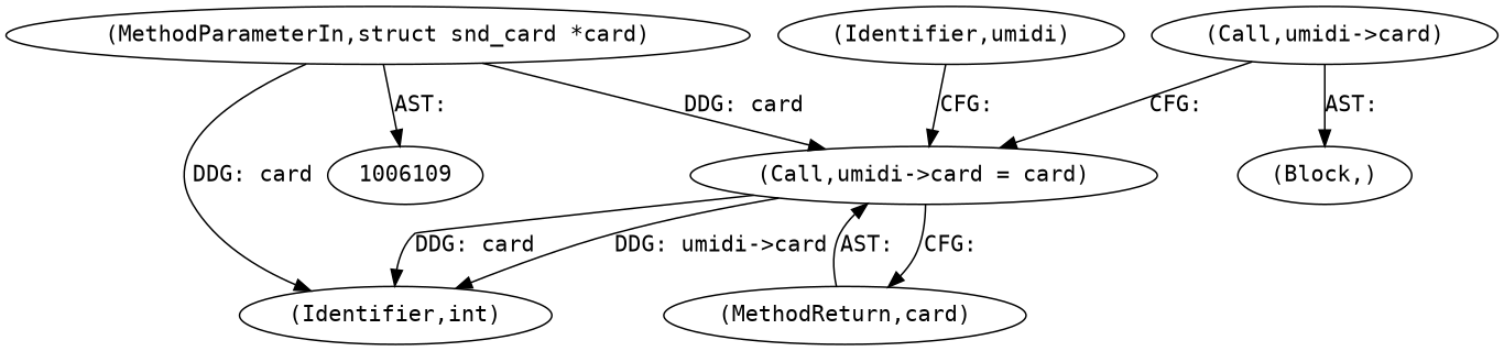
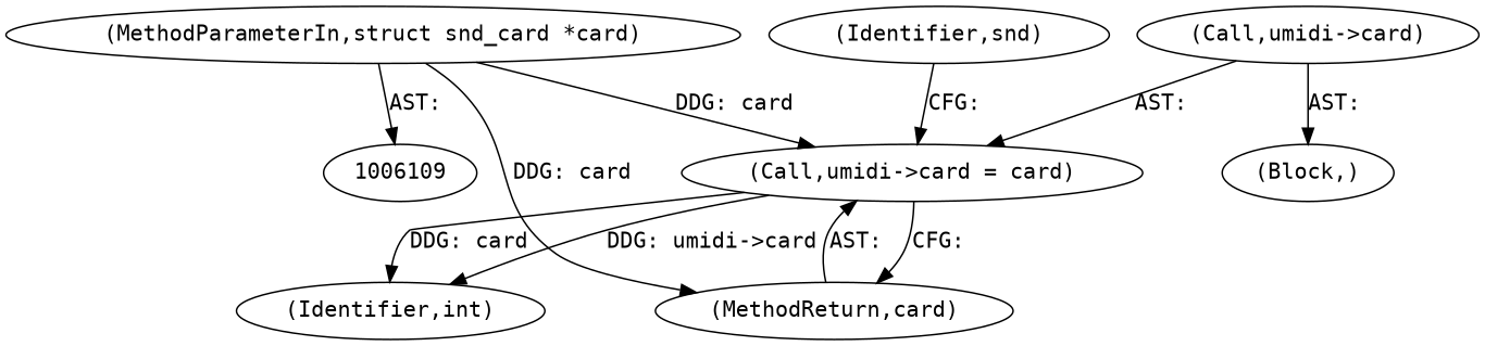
  digraph {
    fontname="DejaVu Sans Mono"
    node [fontname="DejaVu Sans Mono"]
    edge [fontname="DejaVu Sans Mono"]
    n1 [label="(Call,umidi->card = card)"]
    n2 [label="(MethodReturn,card)"]
    n3 [label="(Identifier,int)"]
    n4 [label="(Block,)"]
    n5 [label="(MethodParameterIn,struct snd_card *card)"]
    n6 [label=1006109]
-   n7 [label="(Identifier,umidi)"]
+   n7 [label="(Identifier,snd)"]
    n8 [label="(Call,umidi->card)"]
    n1 -> n2 [label="CFG: "]
    n1 -> n3 [label="DDG: umidi->card"]
    n1 -> n3 [label="DDG: card"]
    n2 -> n1 [label="AST: "]
    n5 -> n1 [label="DDG: card"]
-   n5 -> n3 [label="DDG: card"]
+   n5 -> n2 [label="DDG: card"]
    n5 -> n6 [label="AST: "]
    n7 -> n1 [label="CFG: "]
-   n8 -> n1 [label="CFG: "]
+   n8 -> n1 [label="AST: "]
    n8 -> n4 [label="AST: "]
  }
